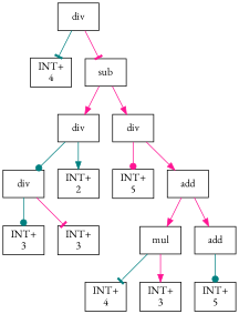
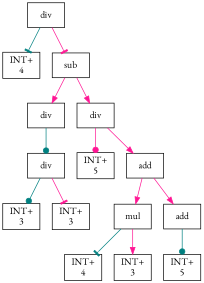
  digraph {
    fontname="EB Garamond"
    node [fontname="EB Garamond" shape=box]
    edge [arrowhead=normal color=deeppink fontname="EB Garamond"]
    n1 [label=div]
    n2 [label="INT+\n4"]
    n3 [label=sub]
    n4 [label=div]
    n5 [label=div]
    n6 [label=div]
-   n7 [label="INT+\n2"]
    n8 [label="INT+\n5"]
    n9 [label=add]
    n10 [label="INT+\n3"]
    n11 [label="INT+\n3"]
    n12 [label=mul]
    n13 [label=add]
    n14 [label="INT+\n4"]
    n15 [label="INT+\n3"]
    n16 [label="INT+\n5"]
    n1 -> n2 [arrowhead=tee color=teal]
    n1 -> n3 [arrowhead=tee]
    n3 -> n4
    n3 -> n5
    n4 -> n6 [arrowhead=dot color=teal]
-   n4 -> n7 [color=teal]
    n5 -> n8 [arrowhead=dot]
    n5 -> n9
    n6 -> n10 [arrowhead=dot color=teal]
    n6 -> n11 [arrowhead=tee]
    n9 -> n12
    n9 -> n13
    n12 -> n14 [arrowhead=tee color=teal]
    n12 -> n15
    n13 -> n16 [arrowhead=dot color=teal]
  }
